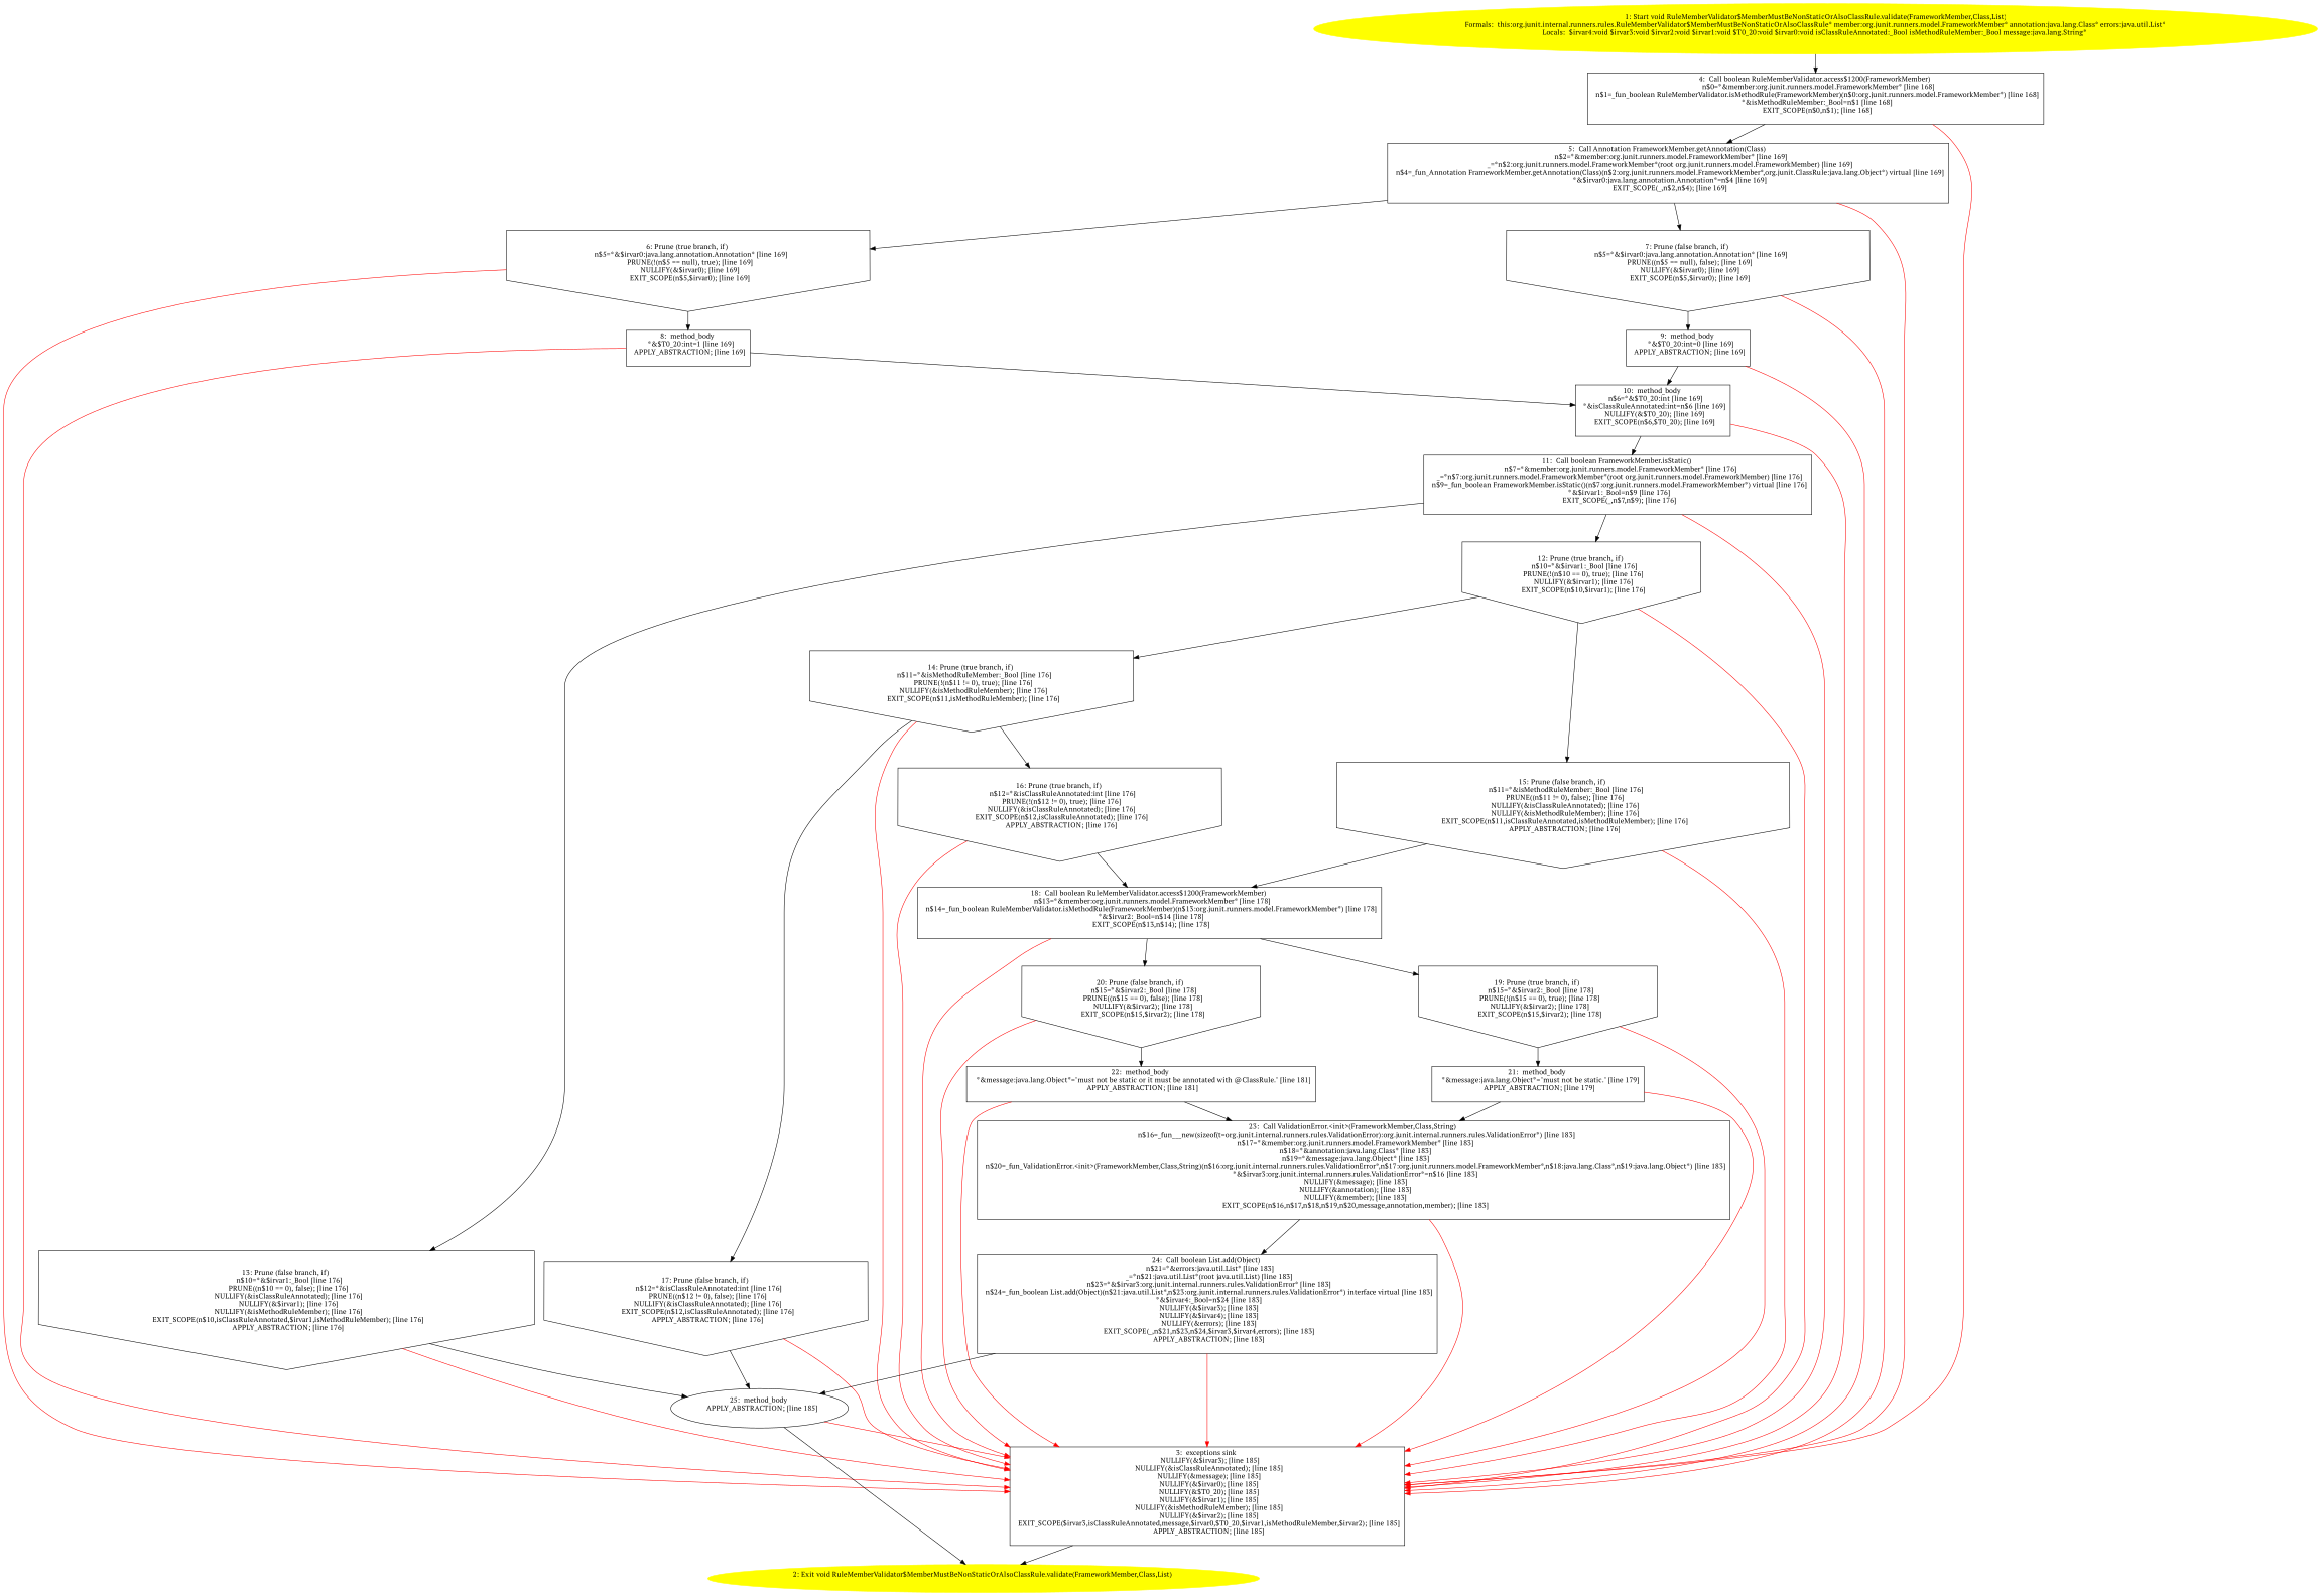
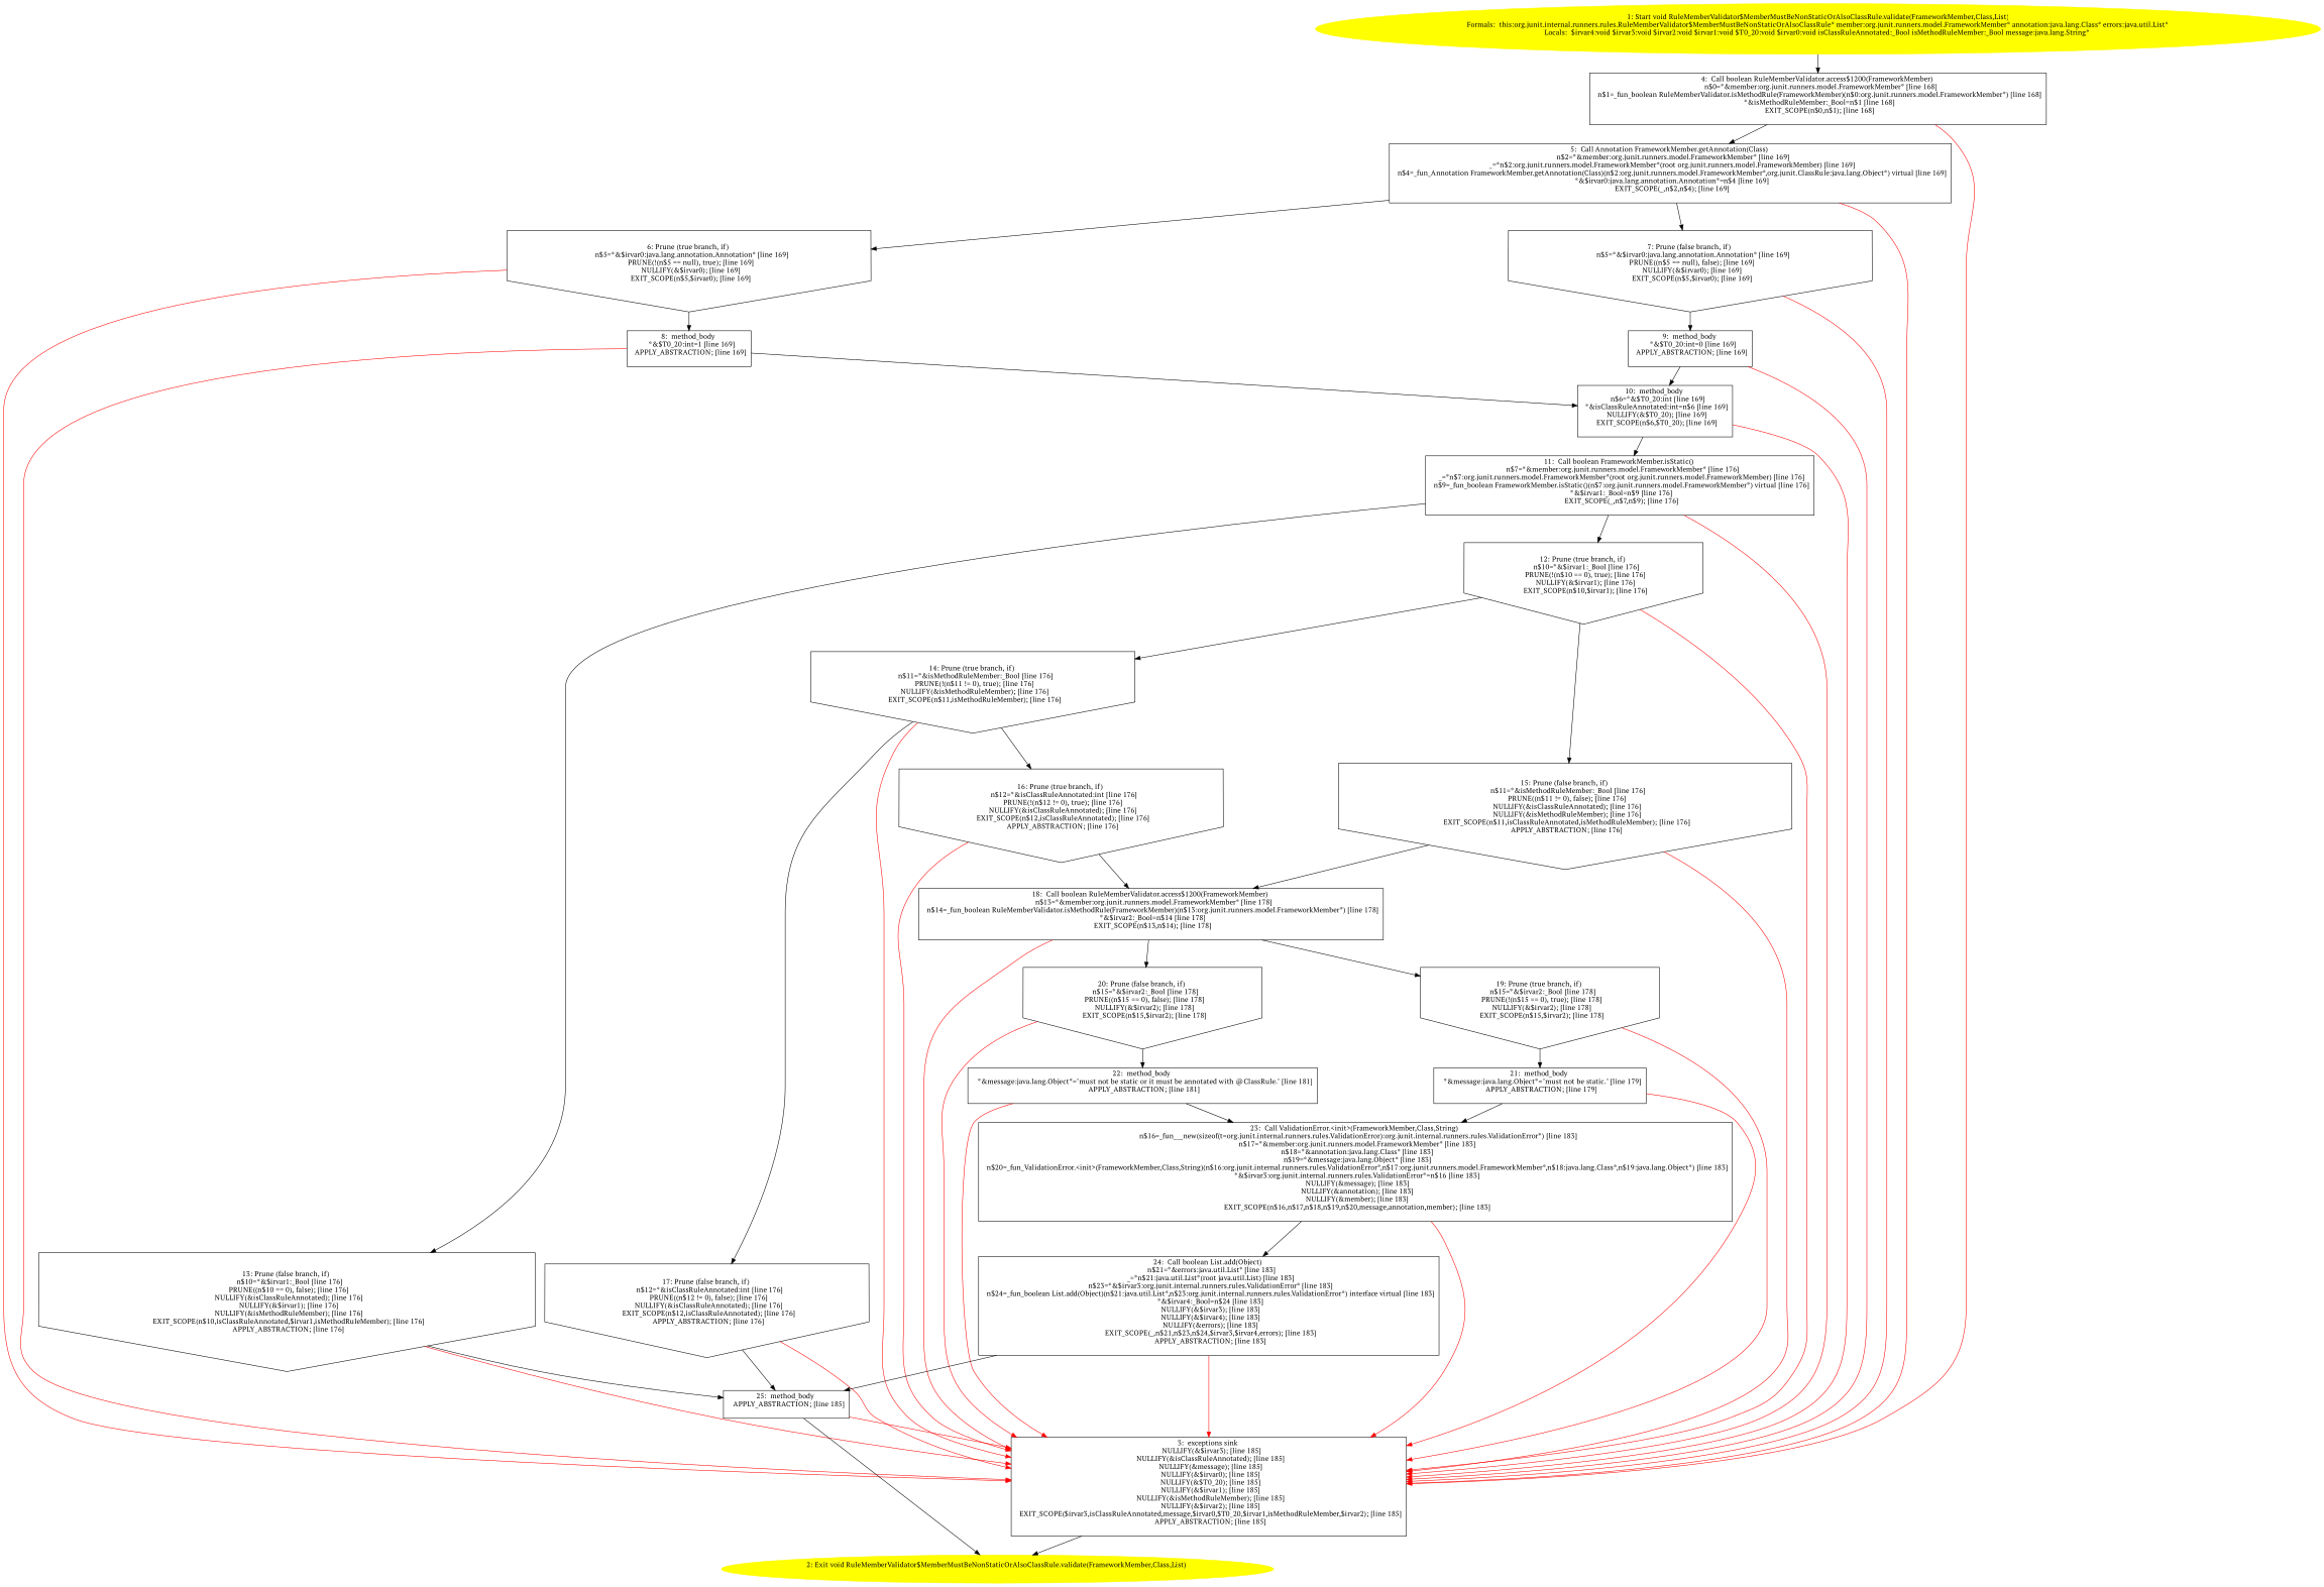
  digraph {
    fontname="PT Serif"
    node [fontname="PT Serif" shape=box]
    edge [fontname="PT Serif"]
    n1 [color=yellow label="1: Start void RuleMemberValidator$MemberMustBeNonStaticOrAlsoClassRule.validate(FrameworkMember,Class,List)\nFormals:  this:org.junit.internal.runners.rules.RuleMemberValidator$MemberMustBeNonStaticOrAlsoClassRule* member:org.junit.runners.model.FrameworkMember* annotation:java.lang.Class* errors:java.util.List*\nLocals:  $irvar4:void $irvar3:void $irvar2:void $irvar1:void $T0_20:void $irvar0:void isClassRuleAnnotated:_Bool isMethodRuleMember:_Bool message:java.lang.String* \n  " style=filled shape=""]
    n2 [label="4:  Call boolean RuleMemberValidator.access$1200(FrameworkMember) \n   n$0=*&member:org.junit.runners.model.FrameworkMember* [line 168]\n  n$1=_fun_boolean RuleMemberValidator.isMethodRule(FrameworkMember)(n$0:org.junit.runners.model.FrameworkMember*) [line 168]\n  *&isMethodRuleMember:_Bool=n$1 [line 168]\n  EXIT_SCOPE(n$0,n$1); [line 168]\n "]
    n3 [label="3:  exceptions sink \n   NULLIFY(&$irvar3); [line 185]\n  NULLIFY(&isClassRuleAnnotated); [line 185]\n  NULLIFY(&message); [line 185]\n  NULLIFY(&$irvar0); [line 185]\n  NULLIFY(&$T0_20); [line 185]\n  NULLIFY(&$irvar1); [line 185]\n  NULLIFY(&isMethodRuleMember); [line 185]\n  NULLIFY(&$irvar2); [line 185]\n  EXIT_SCOPE($irvar3,isClassRuleAnnotated,message,$irvar0,$T0_20,$irvar1,isMethodRuleMember,$irvar2); [line 185]\n  APPLY_ABSTRACTION; [line 185]\n "]
    n4 [label="5:  Call Annotation FrameworkMember.getAnnotation(Class) \n   n$2=*&member:org.junit.runners.model.FrameworkMember* [line 169]\n  _=*n$2:org.junit.runners.model.FrameworkMember*(root org.junit.runners.model.FrameworkMember) [line 169]\n  n$4=_fun_Annotation FrameworkMember.getAnnotation(Class)(n$2:org.junit.runners.model.FrameworkMember*,org.junit.ClassRule:java.lang.Object*) virtual [line 169]\n  *&$irvar0:java.lang.annotation.Annotation*=n$4 [line 169]\n  EXIT_SCOPE(_,n$2,n$4); [line 169]\n "]
    n5 [color=yellow label="2: Exit void RuleMemberValidator$MemberMustBeNonStaticOrAlsoClassRule.validate(FrameworkMember,Class,List) \n  " style=filled shape=""]
    n6 [label="6: Prune (true branch, if) \n   n$5=*&$irvar0:java.lang.annotation.Annotation* [line 169]\n  PRUNE(!(n$5 == null), true); [line 169]\n  NULLIFY(&$irvar0); [line 169]\n  EXIT_SCOPE(n$5,$irvar0); [line 169]\n " shape=invhouse]
    n7 [label="7: Prune (false branch, if) \n   n$5=*&$irvar0:java.lang.annotation.Annotation* [line 169]\n  PRUNE((n$5 == null), false); [line 169]\n  NULLIFY(&$irvar0); [line 169]\n  EXIT_SCOPE(n$5,$irvar0); [line 169]\n " shape=invhouse]
    n8 [label="8:  method_body \n   *&$T0_20:int=1 [line 169]\n  APPLY_ABSTRACTION; [line 169]\n "]
    n9 [label="9:  method_body \n   *&$T0_20:int=0 [line 169]\n  APPLY_ABSTRACTION; [line 169]\n "]
    n10 [label="10:  method_body \n   n$6=*&$T0_20:int [line 169]\n  *&isClassRuleAnnotated:int=n$6 [line 169]\n  NULLIFY(&$T0_20); [line 169]\n  EXIT_SCOPE(n$6,$T0_20); [line 169]\n "]
    n11 [label="11:  Call boolean FrameworkMember.isStatic() \n   n$7=*&member:org.junit.runners.model.FrameworkMember* [line 176]\n  _=*n$7:org.junit.runners.model.FrameworkMember*(root org.junit.runners.model.FrameworkMember) [line 176]\n  n$9=_fun_boolean FrameworkMember.isStatic()(n$7:org.junit.runners.model.FrameworkMember*) virtual [line 176]\n  *&$irvar1:_Bool=n$9 [line 176]\n  EXIT_SCOPE(_,n$7,n$9); [line 176]\n "]
    n12 [label="12: Prune (true branch, if) \n   n$10=*&$irvar1:_Bool [line 176]\n  PRUNE(!(n$10 == 0), true); [line 176]\n  NULLIFY(&$irvar1); [line 176]\n  EXIT_SCOPE(n$10,$irvar1); [line 176]\n " shape=invhouse]
    n13 [label="13: Prune (false branch, if) \n   n$10=*&$irvar1:_Bool [line 176]\n  PRUNE((n$10 == 0), false); [line 176]\n  NULLIFY(&isClassRuleAnnotated); [line 176]\n  NULLIFY(&$irvar1); [line 176]\n  NULLIFY(&isMethodRuleMember); [line 176]\n  EXIT_SCOPE(n$10,isClassRuleAnnotated,$irvar1,isMethodRuleMember); [line 176]\n  APPLY_ABSTRACTION; [line 176]\n " shape=invhouse]
    n14 [label="14: Prune (true branch, if) \n   n$11=*&isMethodRuleMember:_Bool [line 176]\n  PRUNE(!(n$11 != 0), true); [line 176]\n  NULLIFY(&isMethodRuleMember); [line 176]\n  EXIT_SCOPE(n$11,isMethodRuleMember); [line 176]\n " shape=invhouse]
    n15 [label="15: Prune (false branch, if) \n   n$11=*&isMethodRuleMember:_Bool [line 176]\n  PRUNE((n$11 != 0), false); [line 176]\n  NULLIFY(&isClassRuleAnnotated); [line 176]\n  NULLIFY(&isMethodRuleMember); [line 176]\n  EXIT_SCOPE(n$11,isClassRuleAnnotated,isMethodRuleMember); [line 176]\n  APPLY_ABSTRACTION; [line 176]\n " shape=invhouse]
-   n16 [label="25:  method_body \n   APPLY_ABSTRACTION; [line 185]\n " shape=ellipse]
+   n16 [label="25:  method_body \n   APPLY_ABSTRACTION; [line 185]\n "]
    n17 [label="16: Prune (true branch, if) \n   n$12=*&isClassRuleAnnotated:int [line 176]\n  PRUNE(!(n$12 != 0), true); [line 176]\n  NULLIFY(&isClassRuleAnnotated); [line 176]\n  EXIT_SCOPE(n$12,isClassRuleAnnotated); [line 176]\n  APPLY_ABSTRACTION; [line 176]\n " shape=invhouse]
    n18 [label="17: Prune (false branch, if) \n   n$12=*&isClassRuleAnnotated:int [line 176]\n  PRUNE((n$12 != 0), false); [line 176]\n  NULLIFY(&isClassRuleAnnotated); [line 176]\n  EXIT_SCOPE(n$12,isClassRuleAnnotated); [line 176]\n  APPLY_ABSTRACTION; [line 176]\n " shape=invhouse]
    n19 [label="18:  Call boolean RuleMemberValidator.access$1200(FrameworkMember) \n   n$13=*&member:org.junit.runners.model.FrameworkMember* [line 178]\n  n$14=_fun_boolean RuleMemberValidator.isMethodRule(FrameworkMember)(n$13:org.junit.runners.model.FrameworkMember*) [line 178]\n  *&$irvar2:_Bool=n$14 [line 178]\n  EXIT_SCOPE(n$13,n$14); [line 178]\n "]
    n20 [label="19: Prune (true branch, if) \n   n$15=*&$irvar2:_Bool [line 178]\n  PRUNE(!(n$15 == 0), true); [line 178]\n  NULLIFY(&$irvar2); [line 178]\n  EXIT_SCOPE(n$15,$irvar2); [line 178]\n " shape=invhouse]
    n21 [label="20: Prune (false branch, if) \n   n$15=*&$irvar2:_Bool [line 178]\n  PRUNE((n$15 == 0), false); [line 178]\n  NULLIFY(&$irvar2); [line 178]\n  EXIT_SCOPE(n$15,$irvar2); [line 178]\n " shape=invhouse]
    n22 [label="21:  method_body \n   *&message:java.lang.Object*=\"must not be static.\" [line 179]\n  APPLY_ABSTRACTION; [line 179]\n "]
    n23 [label="22:  method_body \n   *&message:java.lang.Object*=\"must not be static or it must be annotated with @ClassRule.\" [line 181]\n  APPLY_ABSTRACTION; [line 181]\n "]
    n24 [label="23:  Call ValidationError.<init>(FrameworkMember,Class,String) \n   n$16=_fun___new(sizeof(t=org.junit.internal.runners.rules.ValidationError):org.junit.internal.runners.rules.ValidationError*) [line 183]\n  n$17=*&member:org.junit.runners.model.FrameworkMember* [line 183]\n  n$18=*&annotation:java.lang.Class* [line 183]\n  n$19=*&message:java.lang.Object* [line 183]\n  n$20=_fun_ValidationError.<init>(FrameworkMember,Class,String)(n$16:org.junit.internal.runners.rules.ValidationError*,n$17:org.junit.runners.model.FrameworkMember*,n$18:java.lang.Class*,n$19:java.lang.Object*) [line 183]\n  *&$irvar3:org.junit.internal.runners.rules.ValidationError*=n$16 [line 183]\n  NULLIFY(&message); [line 183]\n  NULLIFY(&annotation); [line 183]\n  NULLIFY(&member); [line 183]\n  EXIT_SCOPE(n$16,n$17,n$18,n$19,n$20,message,annotation,member); [line 183]\n "]
    n25 [label="24:  Call boolean List.add(Object) \n   n$21=*&errors:java.util.List* [line 183]\n  _=*n$21:java.util.List*(root java.util.List) [line 183]\n  n$23=*&$irvar3:org.junit.internal.runners.rules.ValidationError* [line 183]\n  n$24=_fun_boolean List.add(Object)(n$21:java.util.List*,n$23:org.junit.internal.runners.rules.ValidationError*) interface virtual [line 183]\n  *&$irvar4:_Bool=n$24 [line 183]\n  NULLIFY(&$irvar3); [line 183]\n  NULLIFY(&$irvar4); [line 183]\n  NULLIFY(&errors); [line 183]\n  EXIT_SCOPE(_,n$21,n$23,n$24,$irvar3,$irvar4,errors); [line 183]\n  APPLY_ABSTRACTION; [line 183]\n "]
    n1 -> n2
    n2 -> n3 [color=red]
    n2 -> n4
    n3 -> n5
    n4 -> n3 [color=red]
    n4 -> n6
    n4 -> n7
    n6 -> n3 [color=red]
    n6 -> n8
    n7 -> n3 [color=red]
    n7 -> n9
    n8 -> n3 [color=red]
    n8 -> n10
    n9 -> n3 [color=red]
    n9 -> n10
    n10 -> n3 [color=red]
    n10 -> n11
    n11 -> n3 [color=red]
    n11 -> n12
    n11 -> n13
    n12 -> n3 [color=red]
    n12 -> n14
    n12 -> n15
    n13 -> n3 [color=red]
    n13 -> n16
    n14 -> n3 [color=red]
    n14 -> n17
    n14 -> n18
    n15 -> n3 [color=red]
    n15 -> n19
    n16 -> n3 [color=red]
    n16 -> n5
    n17 -> n3 [color=red]
    n17 -> n19
    n18 -> n3 [color=red]
    n18 -> n16
    n19 -> n3 [color=red]
    n19 -> n20
    n19 -> n21
    n20 -> n3 [color=red]
    n20 -> n22
    n21 -> n3 [color=red]
    n21 -> n23
    n22 -> n3 [color=red]
    n22 -> n24
    n23 -> n3 [color=red]
    n23 -> n24
    n24 -> n3 [color=red]
    n24 -> n25
    n25 -> n3 [color=red]
    n25 -> n16
  }
